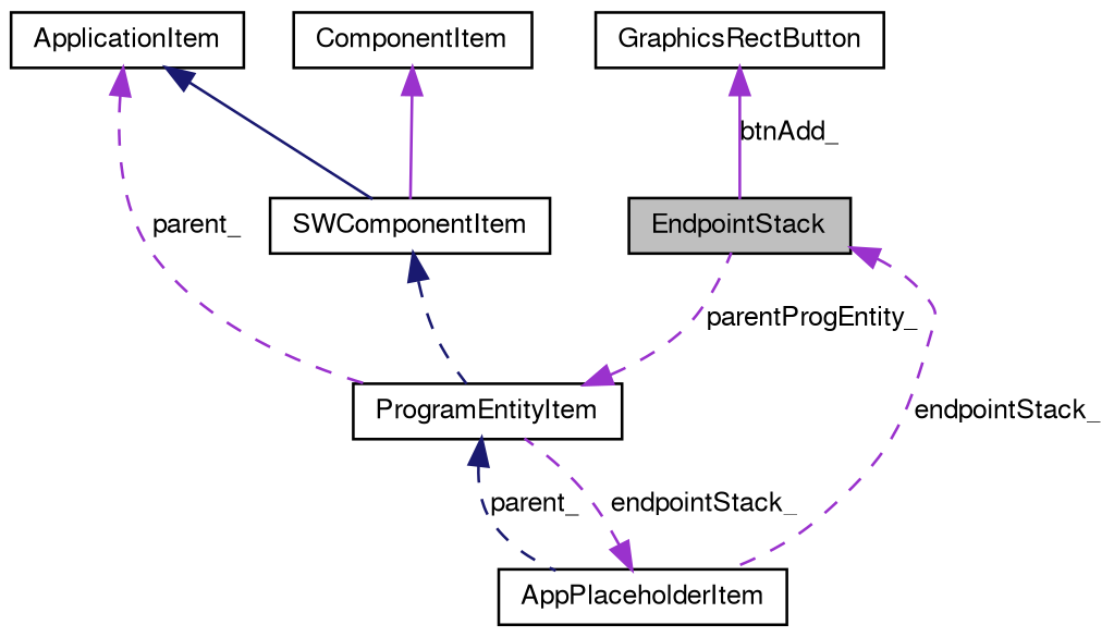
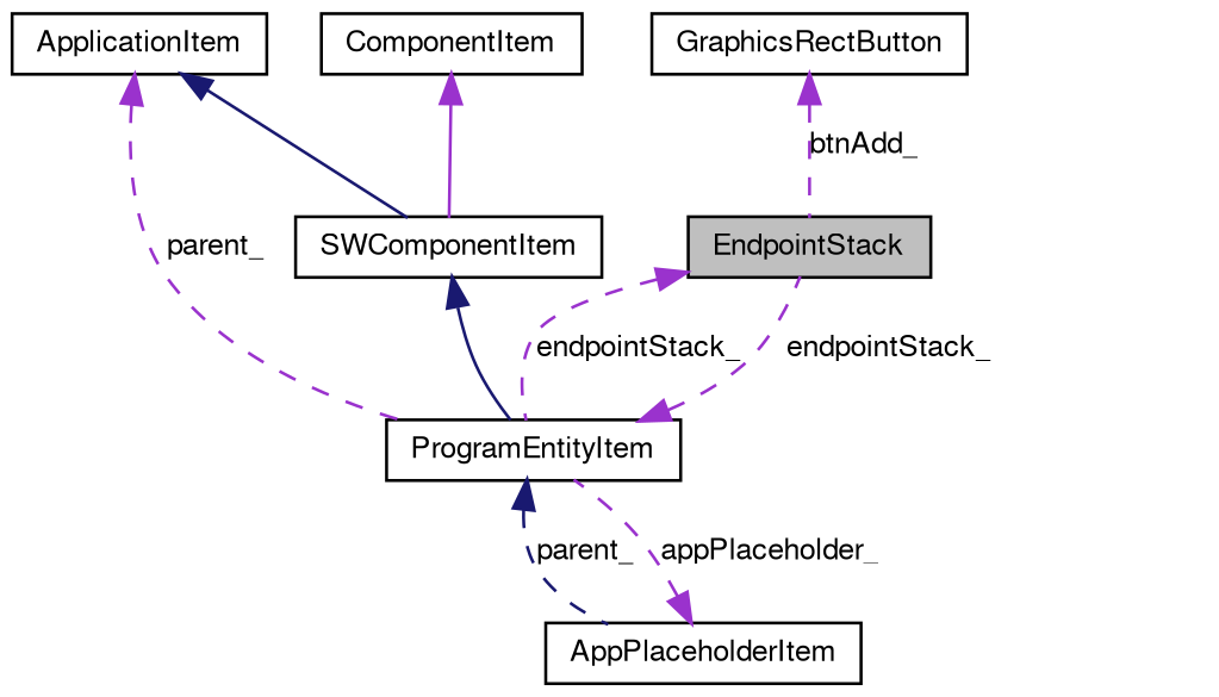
  digraph {
    node [color=black fontname=FreeSans fontsize=10 shape=record]
    edge [color=darkorchid3 dir=back fontname=FreeSans fontsize=10 labelfontname=FreeSans labelfontsize=10 style=dashed]
    n1 [fillcolor=grey75 fontcolor=black height=0.2 label=EndpointStack style=filled width=0.4]
    n2 [height=0.2 label=ProgramEntityItem width=0.4]
    n3 [height=0.2 label=AppPlaceholderItem width=0.4]
    n4 [height=0.2 label=SWComponentItem width=0.4]
    n5 [height=0.2 label=ApplicationItem width=0.4]
    n6 [height=0.2 label=ComponentItem width=0.4]
    n7 [height=0.2 label=GraphicsRectButton width=0.4]
-   n1 -> n3 [label=endpointStack_]
-   n2 -> n1 [label=parentProgEntity_]
+   n1 -> n2 [label=endpointStack_]
+   n2 -> n1 [label=endpointStack_]
    n2 -> n3 [color=midnightblue label=parent_]
-   n3 -> n2 [label=endpointStack_]
-   n4 -> n2 [color=midnightblue]
+   n3 -> n2 [label=appPlaceholder_]
+   n4 -> n2 [color=midnightblue style=solid]
    n5 -> n2 [label=parent_]
    n5 -> n4 [color=midnightblue style=solid]
    n6 -> n4 [style=solid]
-   n7 -> n1 [label=btnAdd_ style=solid]
+   n7 -> n1 [label=btnAdd_]
  }
